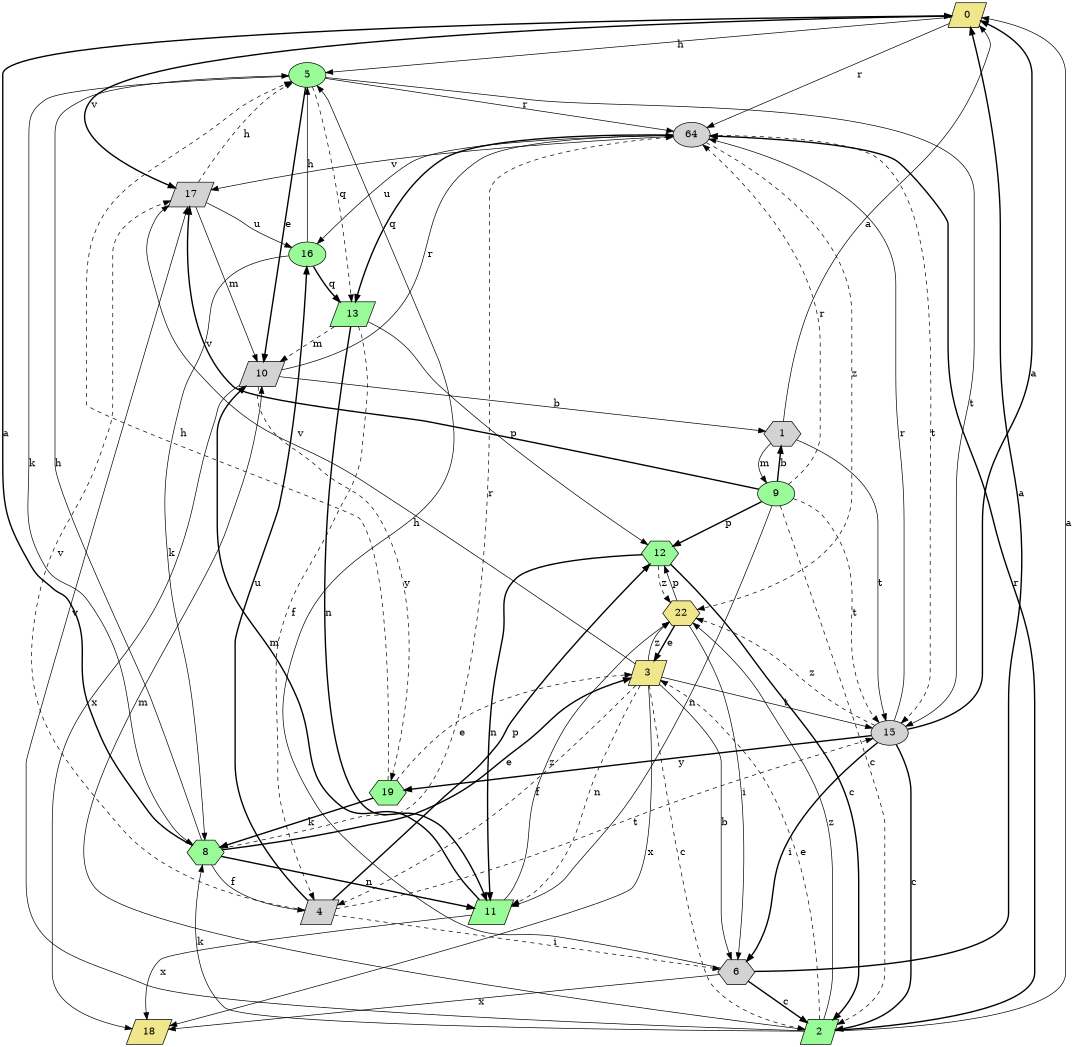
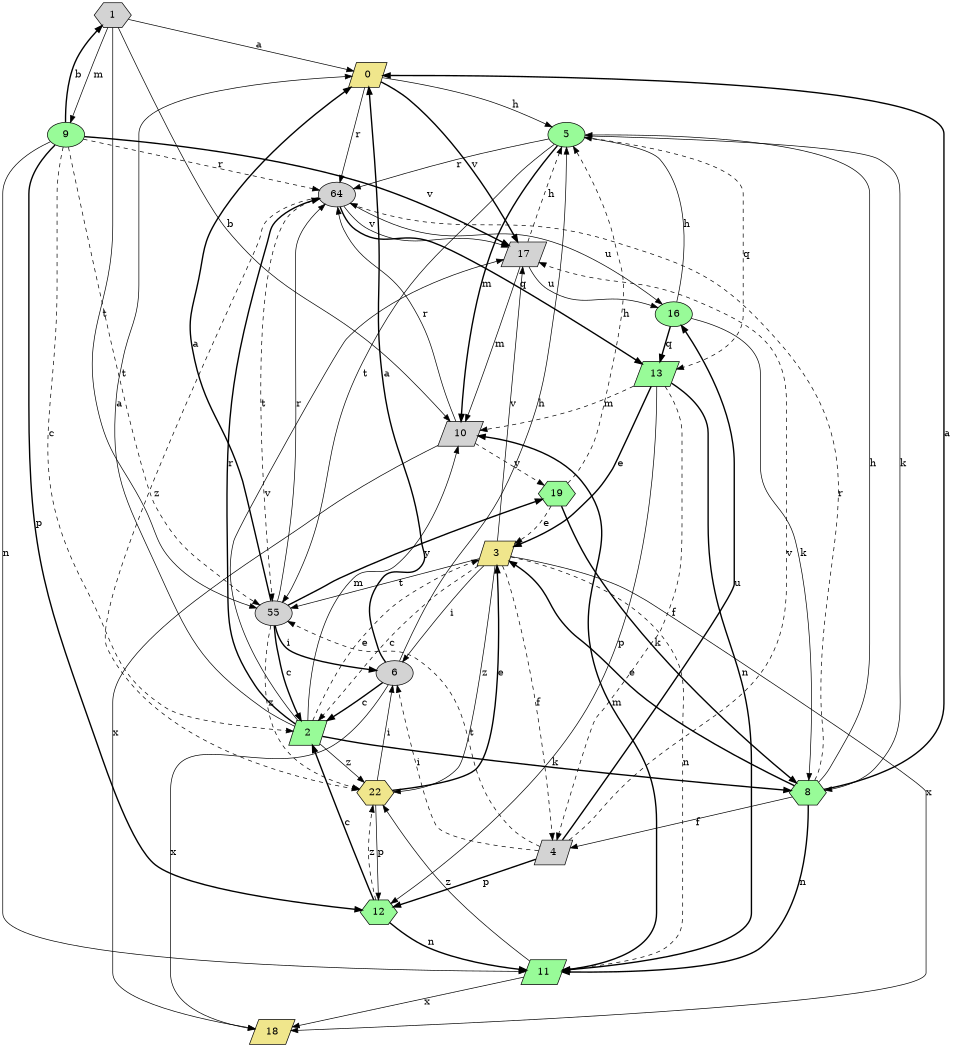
  strict digraph {
    node [fillcolor=palegreen shape=parallelogram style=filled]
    edge [style=solid]
    0 [fillcolor=khaki]
    5 [shape=ellipse]
    n3 [fillcolor=lightgrey label=64 shape=ellipse]
    17 [fillcolor=lightgrey]
-   15 [fillcolor=lightgrey shape=ellipse]
+   15 [fillcolor=lightgrey shape=ellipse label=55]
    8 [shape=hexagon]
    10 [fillcolor=lightgrey]
    13
    16 [shape=ellipse]
    22 [fillcolor=khaki shape=hexagon]
    1 [fillcolor=lightgrey shape=hexagon]
    9 [shape=ellipse]
    2
    11
    12 [shape=hexagon]
-   6 [fillcolor=lightgrey shape=hexagon]
+   6 [fillcolor=lightgrey shape=ellipse]
    19 [shape=hexagon]
    3 [fillcolor=khaki]
    4 [fillcolor=lightgrey]
    18 [fillcolor=khaki]
    0 -> 5 [label=h]
    0 -> n3 [label=r]
    0 -> 17 [label=v style=bold]
    5 -> n3 [label=r]
    5 -> 15 [label=t]
    5 -> 8 [label=k]
-   5 -> 10 [label=e style=bold]
+   5 -> 10 [label=m style=bold]
    5 -> 13 [label=q style=dashed]
    n3 -> 17 [label=v]
    n3 -> 15 [label=t style=dashed]
    n3 -> 13 [label=q style=bold]
    n3 -> 16 [label=u]
    n3 -> 22 [label=z style=dashed]
    17 -> 5 [label=h style=dashed]
    17 -> 10 [label=m]
    17 -> 16 [label=u]
    15 -> 0 [label=a style=bold]
    15 -> n3 [label=r]
    15 -> 22 [label=z style=dashed]
    15 -> 2 [label=c style=bold]
    15 -> 6 [label=i style=bold]
    15 -> 19 [label=y style=bold]
    8 -> 0 [label=a style=bold]
    8 -> 5 [label=h]
    8 -> n3 [label=r style=dashed]
    8 -> 11 [label=n style=bold]
    8 -> 3 [label=e style=bold]
    8 -> 4 [label=f]
    10 -> n3 [label=r]
-   10 -> 1 [label=b]
+   1 -> 10 [label=b]
    10 -> 19 [label=y style=dashed]
    10 -> 18 [label=x]
    13 -> 10 [label=m style=dashed]
    13 -> 11 [label=n style=bold]
    13 -> 12 [label=p]
+   13 -> 3 [label=e style=bold]
    13 -> 4 [label=f style=dashed]
    16 -> 5 [label=h]
    16 -> 8 [label=k]
    16 -> 13 [label=q style=bold]
    22 -> 12 [label=p]
    22 -> 6 [label=i]
    22 -> 3 [label=e style=bold]
    1 -> 0 [label=a]
    1 -> 15 [label=t]
    1 -> 9 [label=m]
    9 -> n3 [label=r style=dashed]
    9 -> 17 [label=v style=bold]
    9 -> 15 [label=t style=dashed]
    9 -> 1 [label=b style=bold]
    9 -> 2 [label=c style=dashed]
    9 -> 11 [label=n]
    9 -> 12 [label=p style=bold]
    2 -> 0 [label=a]
    2 -> n3 [label=r style=bold]
    2 -> 17 [label=v]
-   2 -> 8 [label=k]
+   2 -> 8 [label=k style=bold]
    2 -> 10 [label=m]
    2 -> 22 [label=z]
    2 -> 3 [label=e style=dashed]
    11 -> 10 [label=m style=bold]
    11 -> 22 [label=z]
    11 -> 18 [label=x]
    12 -> 22 [label=z style=dashed]
    12 -> 2 [label=c style=bold]
    12 -> 11 [label=n style=bold]
    6 -> 0 [label=a style=bold]
    6 -> 5 [label=h]
    6 -> 2 [label=c style=bold]
    6 -> 18 [label=x]
    19 -> 5 [label=h style=dashed]
    19 -> 8 [label=k style=bold]
    19 -> 3 [label=e style=dashed]
    3 -> 17 [label=v]
    3 -> 15 [label=t]
    3 -> 22 [label=z]
    3 -> 2 [label=c style=dashed]
    3 -> 11 [label=n style=dashed]
-   3 -> 6 [label=b]
+   3 -> 6 [label=i]
    3 -> 4 [label=f style=dashed]
    3 -> 18 [label=x]
    4 -> 17 [label=v style=dashed]
    4 -> 15 [label=t style=dashed]
    4 -> 16 [label=u style=bold]
    4 -> 12 [label=p style=bold]
    4 -> 6 [label=i style=dashed]
  }
